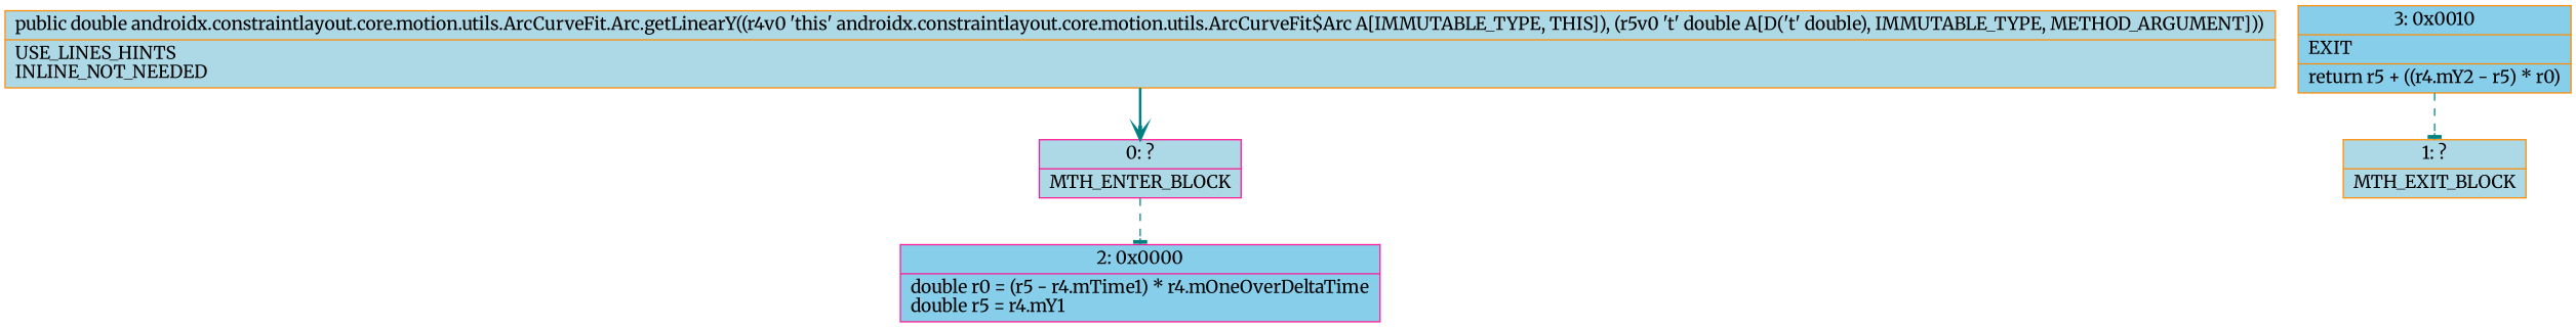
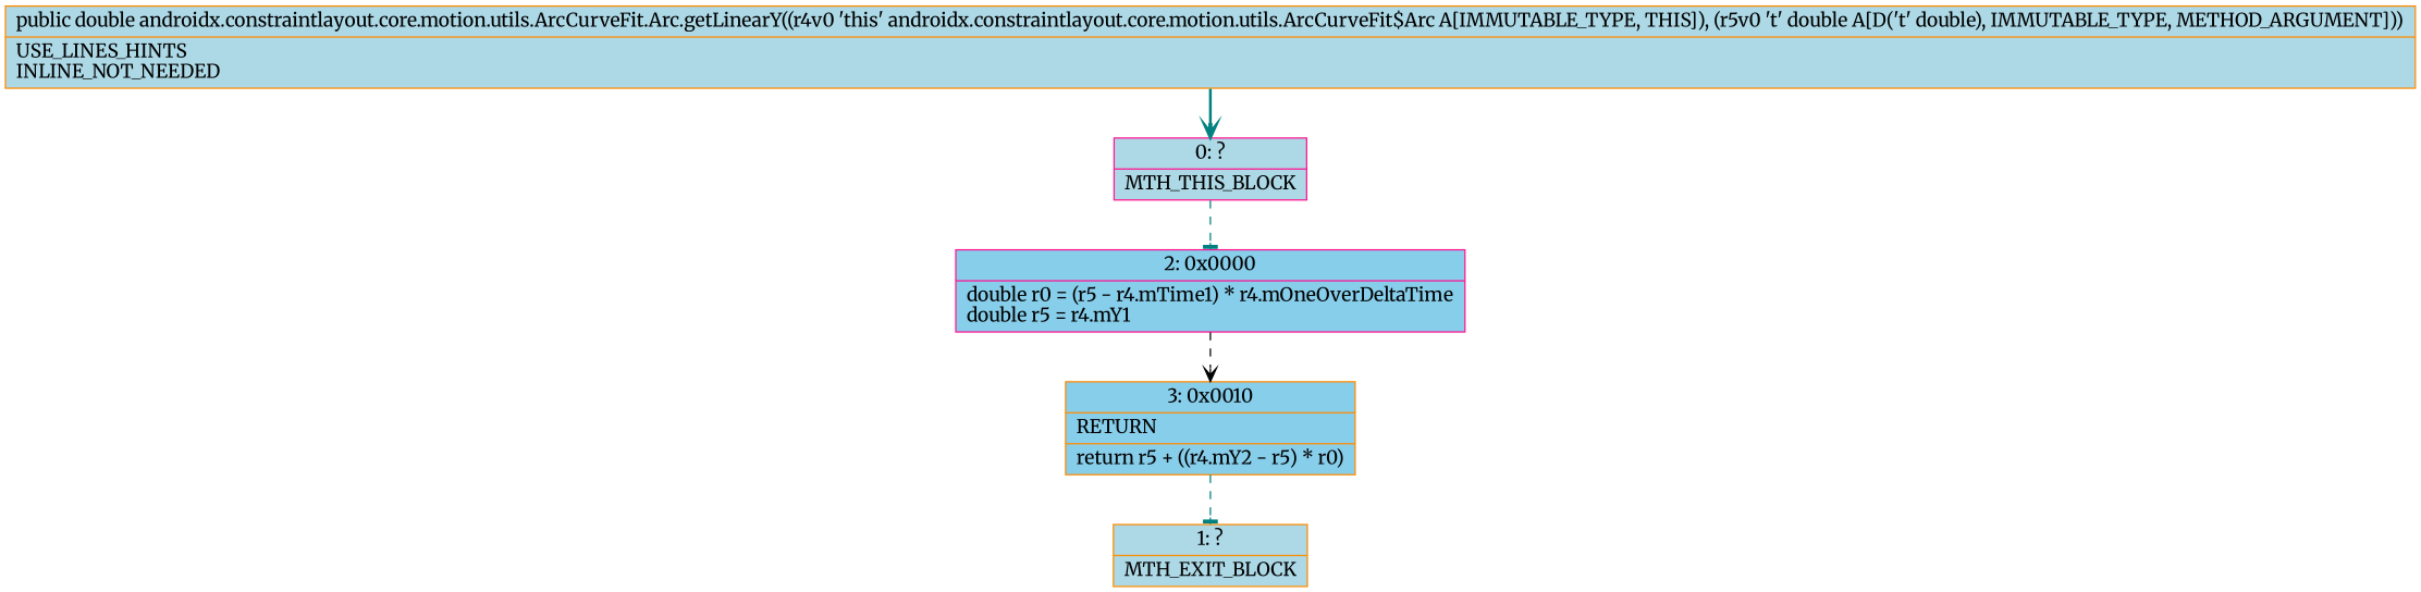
  digraph {
    fontname=Merriweather
    node [color=darkorange fillcolor=lightblue fontname=Merriweather shape=record style=filled]
    edge [arrowhead=tee color=teal fontname=Merriweather style=dashed]
-   n1 [color=deeppink label="{0\:\ ?|MTH_ENTER_BLOCK\l}"]
+   n1 [color=deeppink label="{0\:\ ?|MTH_THIS_BLOCK\l}"]
    n2 [color=deeppink fillcolor=skyblue label="{2\:\ 0x0000|double r0 = (r5 \- r4.mTime1) * r4.mOneOverDeltaTime\ldouble r5 = r4.mY1\l}"]
-   n3 [fillcolor=skyblue label="{3\:\ 0x0010|EXIT\l|return r5 + ((r4.mY2 \- r5) * r0)\l}"]
+   n3 [fillcolor=skyblue label="{3\:\ 0x0010|RETURN\l|return r5 + ((r4.mY2 \- r5) * r0)\l}"]
    n4 [label="{1\:\ ?|MTH_EXIT_BLOCK\l}"]
    n5 [label="{public double androidx.constraintlayout.core.motion.utils.ArcCurveFit.Arc.getLinearY((r4v0 'this' androidx.constraintlayout.core.motion.utils.ArcCurveFit$Arc A[IMMUTABLE_TYPE, THIS]), (r5v0 't' double A[D('t' double), IMMUTABLE_TYPE, METHOD_ARGUMENT]))  | USE_LINES_HINTS\lINLINE_NOT_NEEDED\l}"]
    n1 -> n2
+   n2 -> n3 [arrowhead=vee color=black]
    n3 -> n4
    n5 -> n1 [arrowhead=vee style=bold]
  }
